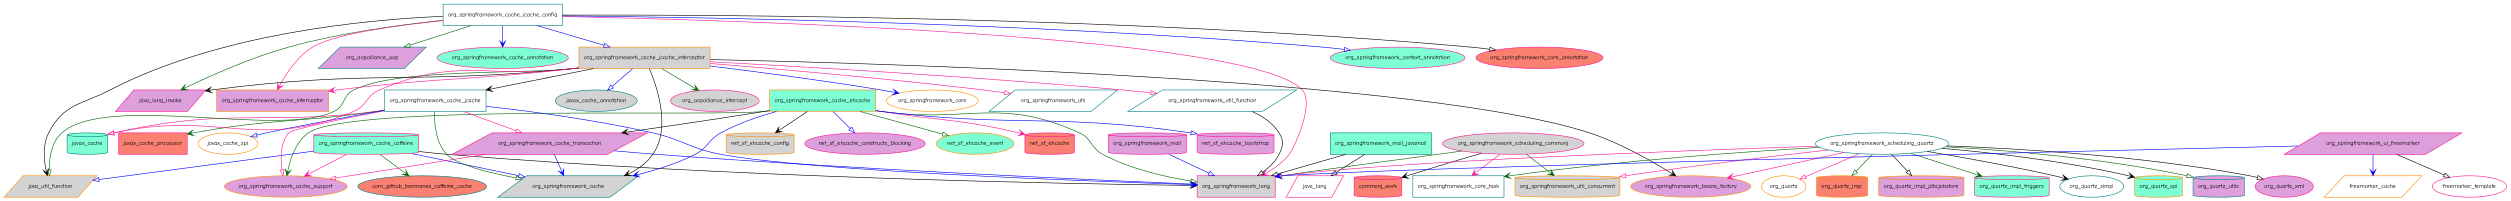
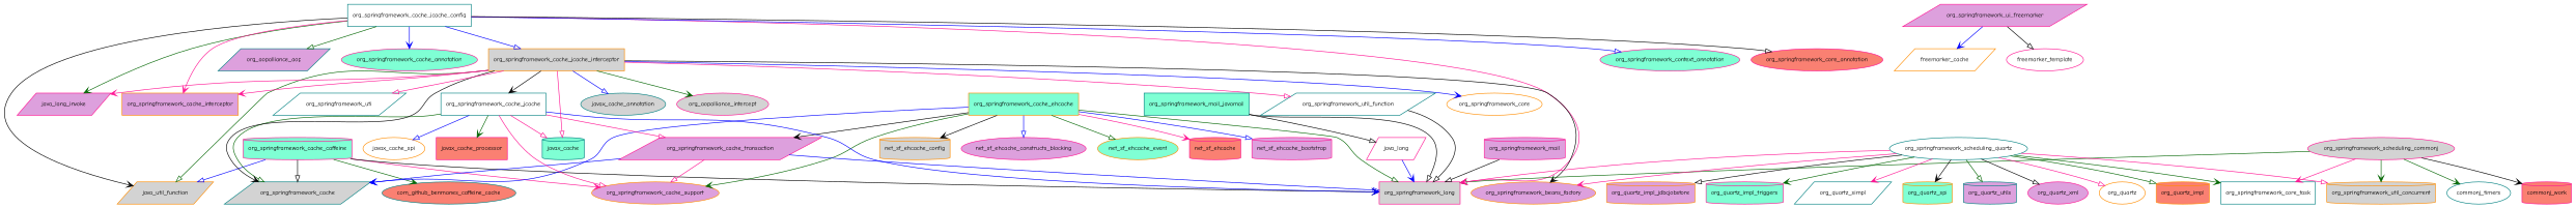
  digraph {
    fontname="Comic Neue"
    node [color=deeppink fillcolor=white fontname="Comic Neue" fontsize=10.0 shape=ellipse style=filled]
    edge [arrowhead=vee color=deeppink fontname="Comic Neue"]
    org_springframework_cache_caffeine [fillcolor=aquamarine shape=cylinder]
    com_github_benmanes_caffeine_cache [color=teal fillcolor=salmon]
    java_util_function [color=darkorange fillcolor=lightgrey shape=parallelogram]
    org_springframework_cache [color=teal fillcolor=lightgrey shape=parallelogram]
    org_springframework_cache_support [color=darkorange fillcolor=plum]
    org_springframework_lang [fillcolor=lightgrey shape=box]
    org_springframework_cache_ehcache [color=darkorange fillcolor=aquamarine shape=box]
    net_sf_ehcache [fillcolor=salmon shape=cylinder]
    net_sf_ehcache_bootstrap [fillcolor=plum shape=cylinder]
    net_sf_ehcache_config [color=darkorange fillcolor=lightgrey shape=cylinder]
    net_sf_ehcache_constructs_blocking [fillcolor=plum]
    net_sf_ehcache_event [color=darkorange fillcolor=aquamarine]
    org_springframework_cache_transaction [fillcolor=plum shape=parallelogram]
    org_springframework_cache_jcache [color=teal shape=box]
    javax_cache [color=teal fillcolor=aquamarine shape=cylinder]
    javax_cache_processor [fillcolor=salmon shape=box]
    javax_cache_spi [color=darkorange]
    org_springframework_cache_jcache_config [color=teal shape=box]
    java_lang_invoke [fillcolor=plum shape=parallelogram]
    org_aopalliance_aop [color=teal fillcolor=plum shape=parallelogram]
    org_springframework_cache_annotation [fillcolor=aquamarine]
    org_springframework_cache_interceptor [color=darkorange fillcolor=plum shape=box]
    org_springframework_cache_jcache_interceptor [color=darkorange fillcolor=lightgrey shape=box]
    org_springframework_context_annotation [fillcolor=aquamarine]
    org_springframework_core_annotation [fillcolor=salmon]
    javax_cache_annotation [color=teal fillcolor=lightgrey]
    org_aopalliance_intercept [fillcolor=lightgrey]
    org_springframework_beans_factory [color=darkorange fillcolor=plum]
    org_springframework_core [color=darkorange]
    org_springframework_util [color=teal shape=parallelogram]
    org_springframework_util_function [color=teal shape=parallelogram]
    org_springframework_mail [fillcolor=plum shape=cylinder]
    org_springframework_mail_javamail [color=teal fillcolor=aquamarine shape=box]
    java_lang [shape=parallelogram]
    org_springframework_scheduling_commonj [fillcolor=lightgrey]
+   commonj_timers [color=teal]
    commonj_work [fillcolor=salmon shape=cylinder]
    org_springframework_core_task [color=teal shape=box]
    org_springframework_util_concurrent [color=darkorange fillcolor=lightgrey shape=cylinder]
    org_springframework_scheduling_quartz [color=teal]
    org_quartz [color=darkorange]
    org_quartz_impl [color=darkorange fillcolor=salmon shape=cylinder]
    org_quartz_impl_jdbcjobstore [color=darkorange fillcolor=plum shape=cylinder]
    org_quartz_impl_triggers [fillcolor=aquamarine shape=cylinder]
-   org_quartz_simpl [color=teal]
+   org_quartz_simpl [color=teal shape=parallelogram]
    org_quartz_spi [color=darkorange fillcolor=aquamarine shape=cylinder]
    org_quartz_utils [color=teal fillcolor=plum shape=cylinder]
    org_quartz_xml [fillcolor=plum]
    org_springframework_ui_freemarker [fillcolor=plum shape=parallelogram]
    freemarker_cache [color=darkorange shape=parallelogram]
    freemarker_template
    org_springframework_cache_caffeine -> com_github_benmanes_caffeine_cache [color=darkgreen]
    org_springframework_cache_caffeine -> java_util_function [arrowhead=onormal color=blue]
-   org_springframework_cache_caffeine -> org_springframework_cache [arrowhead=onormal color=blue]
+   org_springframework_cache_caffeine -> org_springframework_cache [arrowhead=onormal color=black]
    org_springframework_cache_caffeine -> org_springframework_cache_support
    org_springframework_cache_caffeine -> org_springframework_lang [color=black]
    org_springframework_cache_ehcache -> org_springframework_cache [color=blue]
    org_springframework_cache_ehcache -> org_springframework_cache_support [color=darkgreen]
    org_springframework_cache_ehcache -> org_springframework_lang [arrowhead=onormal color=darkgreen]
    org_springframework_cache_ehcache -> net_sf_ehcache
    org_springframework_cache_ehcache -> net_sf_ehcache_bootstrap [arrowhead=onormal color=blue]
    org_springframework_cache_ehcache -> net_sf_ehcache_config [color=black]
    org_springframework_cache_ehcache -> net_sf_ehcache_constructs_blocking [arrowhead=onormal color=blue]
    org_springframework_cache_ehcache -> net_sf_ehcache_event [arrowhead=onormal color=darkgreen]
    org_springframework_cache_ehcache -> org_springframework_cache_transaction [color=black]
    org_springframework_cache_transaction -> org_springframework_cache [color=blue]
    org_springframework_cache_transaction -> org_springframework_cache_support [arrowhead=onormal]
    org_springframework_cache_transaction -> org_springframework_lang [arrowhead=onormal color=blue]
    org_springframework_cache_jcache -> org_springframework_cache [arrowhead=onormal color=darkgreen]
    org_springframework_cache_jcache -> org_springframework_cache_support [arrowhead=onormal]
    org_springframework_cache_jcache -> org_springframework_lang [color=blue]
    org_springframework_cache_jcache -> org_springframework_cache_transaction [arrowhead=onormal]
    org_springframework_cache_jcache -> javax_cache [arrowhead=onormal]
    org_springframework_cache_jcache -> javax_cache_processor [color=darkgreen]
    org_springframework_cache_jcache -> javax_cache_spi [arrowhead=onormal color=blue]
    org_springframework_cache_jcache_config -> java_util_function [color=black]
    org_springframework_cache_jcache_config -> org_springframework_lang
    org_springframework_cache_jcache_config -> java_lang_invoke [color=darkgreen]
    org_springframework_cache_jcache_config -> org_aopalliance_aop [arrowhead=onormal color=darkgreen]
    org_springframework_cache_jcache_config -> org_springframework_cache_annotation [color=blue]
    org_springframework_cache_jcache_config -> org_springframework_cache_interceptor
    org_springframework_cache_jcache_config -> org_springframework_cache_jcache_interceptor [arrowhead=onormal color=blue]
    org_springframework_cache_jcache_config -> org_springframework_context_annotation [arrowhead=onormal color=blue]
    org_springframework_cache_jcache_config -> org_springframework_core_annotation [arrowhead=onormal color=black]
    org_springframework_cache_jcache_interceptor -> java_util_function [arrowhead=onormal color=darkgreen]
    org_springframework_cache_jcache_interceptor -> org_springframework_cache [color=black]
    org_springframework_cache_jcache_interceptor -> org_springframework_cache_jcache [color=black]
    org_springframework_cache_jcache_interceptor -> javax_cache [arrowhead=onormal]
-   org_springframework_cache_jcache_interceptor -> java_lang_invoke [color=black]
+   org_springframework_cache_jcache_interceptor -> java_lang_invoke
    org_springframework_cache_jcache_interceptor -> org_springframework_cache_interceptor
    org_springframework_cache_jcache_interceptor -> javax_cache_annotation [arrowhead=onormal color=blue]
    org_springframework_cache_jcache_interceptor -> org_aopalliance_intercept [color=darkgreen]
    org_springframework_cache_jcache_interceptor -> org_springframework_beans_factory [color=black]
    org_springframework_cache_jcache_interceptor -> org_springframework_core [color=blue]
    org_springframework_cache_jcache_interceptor -> org_springframework_util [arrowhead=onormal]
    org_springframework_cache_jcache_interceptor -> org_springframework_util_function [arrowhead=onormal]
    org_springframework_util_function -> org_springframework_lang [arrowhead=onormal color=black]
-   org_springframework_mail -> org_springframework_lang [arrowhead=onormal color=blue]
+   org_springframework_mail -> org_springframework_lang [arrowhead=onormal color=black]
    org_springframework_mail_javamail -> org_springframework_lang [arrowhead=onormal color=black]
    org_springframework_mail_javamail -> java_lang [arrowhead=onormal color=black]
    org_springframework_scheduling_commonj -> org_springframework_lang [arrowhead=onormal color=darkgreen]
+   org_springframework_scheduling_commonj -> commonj_timers [color=darkgreen]
    org_springframework_scheduling_commonj -> commonj_work [color=black]
    org_springframework_scheduling_commonj -> org_springframework_core_task
    org_springframework_scheduling_commonj -> org_springframework_util_concurrent [color=darkgreen]
    org_springframework_scheduling_quartz -> org_springframework_lang
    org_springframework_scheduling_quartz -> org_springframework_beans_factory
    org_springframework_scheduling_quartz -> org_springframework_core_task [color=darkgreen]
    org_springframework_scheduling_quartz -> org_springframework_util_concurrent [arrowhead=onormal]
    org_springframework_scheduling_quartz -> org_quartz [arrowhead=onormal]
    org_springframework_scheduling_quartz -> org_quartz_impl [arrowhead=onormal color=darkgreen]
    org_springframework_scheduling_quartz -> org_quartz_impl_jdbcjobstore [arrowhead=onormal color=black]
    org_springframework_scheduling_quartz -> org_quartz_impl_triggers [color=darkgreen]
-   org_springframework_scheduling_quartz -> org_quartz_simpl [color=black]
+   org_springframework_scheduling_quartz -> org_quartz_simpl
    org_springframework_scheduling_quartz -> org_quartz_spi [color=black]
    org_springframework_scheduling_quartz -> org_quartz_utils [arrowhead=onormal color=darkgreen]
    org_springframework_scheduling_quartz -> org_quartz_xml [arrowhead=onormal color=black]
-   org_springframework_ui_freemarker -> org_springframework_lang [color=blue]
+   java_lang -> org_springframework_lang [color=blue]
    org_springframework_ui_freemarker -> freemarker_cache [color=blue]
    org_springframework_ui_freemarker -> freemarker_template [arrowhead=onormal color=black]
  }
